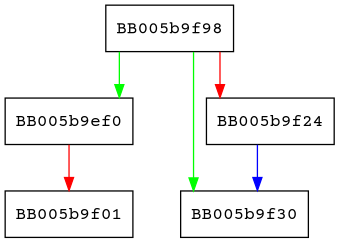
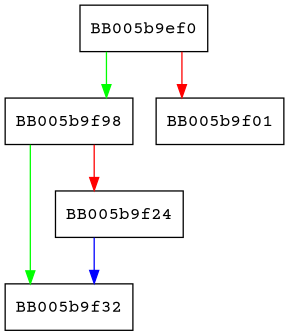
  digraph {
    fontname="Courier Prime"
    splines=ortho
    node [fontname="Courier Prime" shape=box]
    edge [color=green fontname="Courier Prime"]
    n1 [label=BB005b9f98]
    BB005b9ef0
    BB005b9f01
-   BB005b9f32 [label=BB005b9f30]
+   BB005b9f32
    BB005b9f24
    n1 -> BB005b9f32
    n1 -> BB005b9f24 [color=red]
-   n1 -> BB005b9ef0
+   BB005b9ef0 -> n1
    BB005b9ef0 -> BB005b9f01 [color=red]
    BB005b9f24 -> BB005b9f32 [color=blue]
  }
